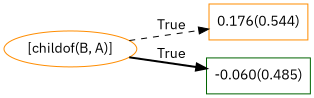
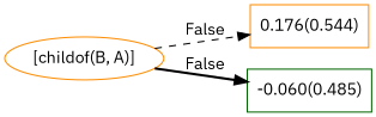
  digraph {
    fontname="IBM Plex Sans"
    rankdir=LR
    node [color=darkorange fontname="IBM Plex Sans" shape=box]
    edge [fontname="IBM Plex Sans"]
    n1 [label="[childof(B, A)]" shape=""]
    n2 [label="0.176(0.544)"]
    n3 [color=darkgreen label="-0.060(0.485)"]
-   n1 -> n2 [label=True style=dashed]
-   n1 -> n3 [label=True style=bold]
+   n1 -> n2 [label=False style=dashed]
+   n1 -> n3 [label=False style=bold]
  }
